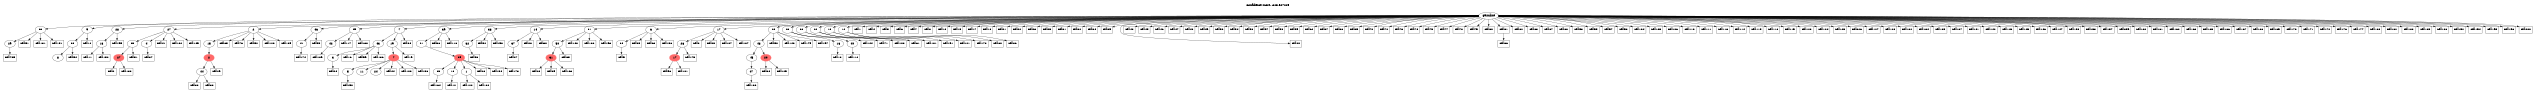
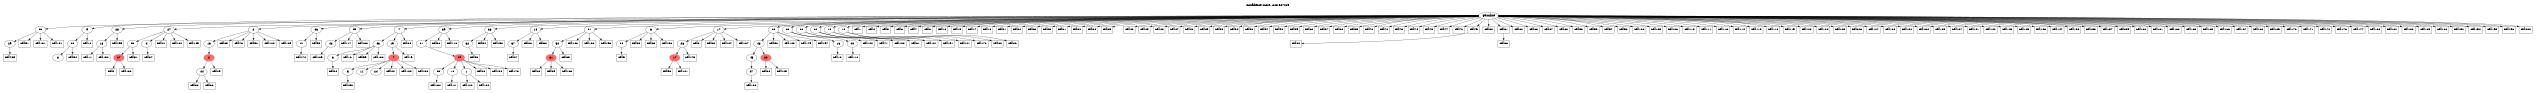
  digraph {
    label="Confidence score: -325.927029"
    labelloc=t
    node [shape=box]
    n1 [label=33 shape=""]
    n2 [label=29 shape=""]
    cell91
    cell131
    cell151
    n6 [label=cell709]
    n7 [label=30 shape=""]
    n8 [label=8 shape=""]
    cell94
    n10 [label=9 shape=""]
    cell14
    n12 [label=28 shape=""]
    n13 [label=13 shape=""]
    cell199
    cell11
    cell152
    n17 [label=65 shape=""]
    n18 [color=indianred1 label=27 style=filled shape=""]
    cell51
    cell2
    cell133
    n22 [label=27 shape=""]
    n23 [label=4 shape=""]
    cell41
    cell102
    cell149
    cell37
    n28 [color=indianred1 label=2 style=filled shape=""]
    n29 [label=44 shape=""]
    cell29
    cell33
    cell38
    n33 [label=15 shape=""]
    n34 [label=2 shape=""]
    cell65
    cell76
    cell92
    cell120
    cell139
    n40 [label=46 shape=""]
    n41 [label=41 shape=""]
    cell55
    cell174
    n44 [label=49 shape=""]
    n45 [label=42 shape=""]
    cell117
    cell138
    cell189
    n49 [label=43 shape=""]
    n50 [label=3 shape=""]
    cell16
    cell99
    cell136
    cell24
    n55 [color=indianred1 label=7 style=filled shape=""]
    n56 [label=5 shape=""]
    n57 [label=11 shape=""]
    n58 [label=24 shape=""]
    cell44
    cell100
    cell158
    cell190
    n63 [label=19 shape=""]
    cell19
    n65 [label=7 shape=""]
    cell84
    n67 [color=indianred1 label=39 style=filled shape=""]
    n68 [label=35 shape=""]
    n69 [label=18 shape=""]
    n70 [label=1 shape=""]
    cell26
    cell154
    cell173
    cell164
    cell12
    cell122
    cell184
    n78 [label=21 shape=""]
    n79 [label=39 shape=""]
    cell36
    cell118
    n82 [label=38 shape=""]
    n83 [label=32 shape=""]
    cell52
    cell198
    cell53
    n87 [label=14 shape=""]
    n88 [label=37 shape=""]
    cell28
    cell30
    cell27
    n92 [label=50 shape=""]
    n93 [color=indianred1 label=31 style=filled shape=""]
    cell85
    cell20
    cell89
    cell103
    n98 [label=31 shape=""]
    cell148
    cell186
    cell193
    n102 [label=6 shape=""]
    n103 [label=34 shape=""]
    cell35
    cell63
    cell156
    cell9
    n108 [label=26 shape=""]
    n109 [color=indianred1 label=17 style=filled shape=""]
    cell175
    cell96
    cell101
    n113 [label=17 shape=""]
    cell3
    cell40
    cell107
    cell187
    n118 [label=45 shape=""]
    n119 [label=47 shape=""]
    cell130
    n121 [label=48 shape=""]
    n122 [color=indianred1 label=20 style=filled shape=""]
    cell64
    cell129
    n125 [label=20 shape=""]
    cell90
    cell140
    cell179
    cell197
    n130 [label=23 shape=""]
    n131 [label=16 shape=""]
    n132 [label=40 shape=""]
    cell144
    cell13
    cell112
    n136 [label=germline shape=""]
    n137 [label=36 shape=""]
    n138 [label=22 shape=""]
    n139 [label=10 shape=""]
    n140 [label=12 shape=""]
    cell1
    cell4
    cell5
    cell6
    cell7
    cell8
    cell10
    cell15
    cell17
    cell18
    cell21
    cell22
    cell23
    cell25
    cell31
    cell32
    cell34
    cell39
    cell42
    cell43
    cell45
    cell46
    cell47
    cell48
    cell49
    cell50
    cell54
    cell56
    cell57
    cell58
    cell59
    cell62
    cell67
    cell68
    cell69
    cell70
    cell72
    cell73
    cell74
    cell75
    cell77
    cell78
    cell79
    cell80
    cell81
    cell82
    cell83
    cell87
    cell88
    cell93
    cell95
    cell97
    cell98
    cell104
    cell105
    cell106
    cell110
    cell111
    cell113
    cell114
    cell115
    cell116
    cell119
    cell123
    cell124
    cell125
    n207 [label=cell626]
    cell127
    cell128
    cell132
    cell134
    cell135
    cell137
    cell141
    cell142
    cell143
    cell145
    cell146
    cell147
    cell150
    cell153
    cell157
    n223 [label=cell859]
    cell160
    cell161
    cell162
    cell163
    cell165
    cell166
    cell167
    cell168
    cell169
    cell170
    cell171
    cell172
    cell176
    cell177
    cell180
    cell182
    cell183
    cell185
    cell188
    cell192
    cell194
    cell195
    cell196
    cell200
    cell71
    cell108
    cell61
    cell181
    cell191
    cell121
    cell178
    cell60
    cell86
    cell66
    n1 -> n2
    n1 -> cell91
    n1 -> cell131
    n1 -> cell151
    n2 -> n6
    n7 -> n8
    n7 -> cell94
    n10 -> n7
    n10 -> cell14
    n12 -> n13
    n12 -> cell199
    n13 -> cell11
    n13 -> cell152
    n17 -> n18
    n17 -> cell51
    n18 -> cell2
    n18 -> cell133
    n22 -> n17
    n22 -> n23
    n22 -> cell41
    n22 -> cell102
    n22 -> cell149
    n23 -> cell37
    n28 -> n29
    n28 -> cell29
    n29 -> cell33
    n29 -> cell38
    n33 -> n28
    n34 -> n33
    n34 -> cell65
    n34 -> cell76
    n34 -> cell92
    n34 -> cell120
    n34 -> cell139
    n40 -> n41
    n40 -> cell55
    n41 -> cell174
    n44 -> n45
    n44 -> cell117
    n44 -> cell138
    n45 -> cell189
    n49 -> n50
    n49 -> cell16
    n49 -> cell99
    n49 -> cell136
    n50 -> cell24
    n55 -> n56
    n55 -> n57
    n55 -> n58
    n55 -> cell44
    n55 -> cell100
    n55 -> cell158
    n56 -> cell190
    n63 -> n55
    n63 -> cell19
    n65 -> n49
    n65 -> n63
    n65 -> cell84
    n67 -> n68
    n67 -> n69
    n67 -> n70
    n67 -> cell26
    n67 -> cell154
    n67 -> cell173
    n68 -> cell164
    n69 -> cell12
    n70 -> cell122
    n70 -> cell184
    n78 -> n67
    n79 -> n78
    n79 -> cell36
    n79 -> cell118
    n82 -> n83
    n82 -> cell52
    n82 -> cell198
    n83 -> cell53
    n87 -> n88
    n87 -> cell28
    n87 -> cell30
    n88 -> cell27
    n92 -> n93
    n92 -> cell85
    n93 -> cell20
    n93 -> cell89
    n93 -> cell103
    n98 -> n92
    n98 -> cell148
    n98 -> cell186
    n98 -> cell193
    n102 -> n103
    n102 -> cell35
    n102 -> cell63
    n102 -> cell156
    n103 -> cell9
    n108 -> n109
    n108 -> cell175
    n109 -> cell96
    n109 -> cell101
    n113 -> n108
    n113 -> cell3
    n113 -> cell40
    n113 -> cell107
    n113 -> cell187
    n118 -> n119
    n119 -> cell130
    n121 -> n118
    n121 -> n122
    n122 -> cell64
    n122 -> cell129
    n125 -> n121
    n125 -> cell90
    n125 -> cell140
    n125 -> cell179
    n125 -> cell197
    n130 -> n131
    n130 -> n132
    n130 -> cell144
    n131 -> cell13
    n132 -> cell112
    n136 -> n1
    n136 -> n10
    n136 -> n12
    n136 -> n22
    n136 -> n34
    n136 -> n40
    n136 -> n44
    n136 -> n65
    n136 -> n79
    n136 -> n82
    n136 -> n87
    n136 -> n98
    n136 -> n102
    n136 -> n113
    n136 -> n125
    n136 -> n130
    n136 -> n137
    n136 -> n138
    n136 -> n139
    n136 -> n140
    n136 -> cell1
    n136 -> cell4
    n136 -> cell5
    n136 -> cell6
    n136 -> cell7
    n136 -> cell8
    n136 -> cell10
    n136 -> cell15
    n136 -> cell17
    n136 -> cell18
    n136 -> cell21
    n136 -> cell22
    n136 -> cell23
    n136 -> cell25
    n136 -> cell31
    n136 -> cell32
    n136 -> cell34
    n136 -> cell39
-   n136 -> cell42
+   cell79 -> cell42
    n136 -> cell43
    n136 -> cell45
    n136 -> cell46
    n136 -> cell47
    n136 -> cell48
    n136 -> cell49
    n136 -> cell50
    n136 -> cell54
    n136 -> cell56
    n136 -> cell57
    n136 -> cell58
    n136 -> cell59
    n136 -> cell62
    n136 -> cell67
    n136 -> cell68
    n136 -> cell69
    n136 -> cell70
    n136 -> cell72
    n136 -> cell73
    n136 -> cell74
    n136 -> cell75
    n136 -> cell77
    n136 -> cell78
    n136 -> cell79
    n136 -> cell80
    n136 -> cell81
    n136 -> cell82
    n136 -> cell83
    n136 -> cell87
    n136 -> cell88
    n136 -> cell93
    n136 -> cell95
    n136 -> cell97
    n136 -> cell98
    n136 -> cell104
    n136 -> cell105
    n136 -> cell106
    n136 -> cell110
    n136 -> cell111
    n136 -> cell113
    n136 -> cell114
    n136 -> cell115
    n136 -> cell116
    n136 -> cell119
    n136 -> cell123
    n136 -> cell124
    n136 -> cell125
    n136 -> n207
    n136 -> cell127
    n136 -> cell128
    n136 -> cell132
    n136 -> cell134
    n136 -> cell135
    n136 -> cell137
    n136 -> cell141
    n136 -> cell142
    n136 -> cell143
    n136 -> cell145
    n136 -> cell146
    n136 -> cell147
    n136 -> cell150
    n136 -> cell153
    n136 -> cell157
    n136 -> n223
    n136 -> cell160
    n136 -> cell161
    n136 -> cell162
    n136 -> cell163
    n136 -> cell165
    n136 -> cell166
    n136 -> cell167
    n136 -> cell168
    n136 -> cell169
    n136 -> cell170
    n136 -> cell171
    n136 -> cell172
    n136 -> cell176
    n136 -> cell177
    n136 -> cell180
    n136 -> cell182
    n136 -> cell183
    n136 -> cell185
    n136 -> cell188
    n136 -> cell192
    n136 -> cell194
    n136 -> cell195
    n136 -> cell196
    n136 -> cell200
    n137 -> cell71
    n137 -> cell108
    n138 -> cell61
    n138 -> cell181
    n138 -> cell191
    n139 -> cell121
    n139 -> cell178
    n140 -> cell60
    n140 -> cell86
    cell81 -> cell66
  }
